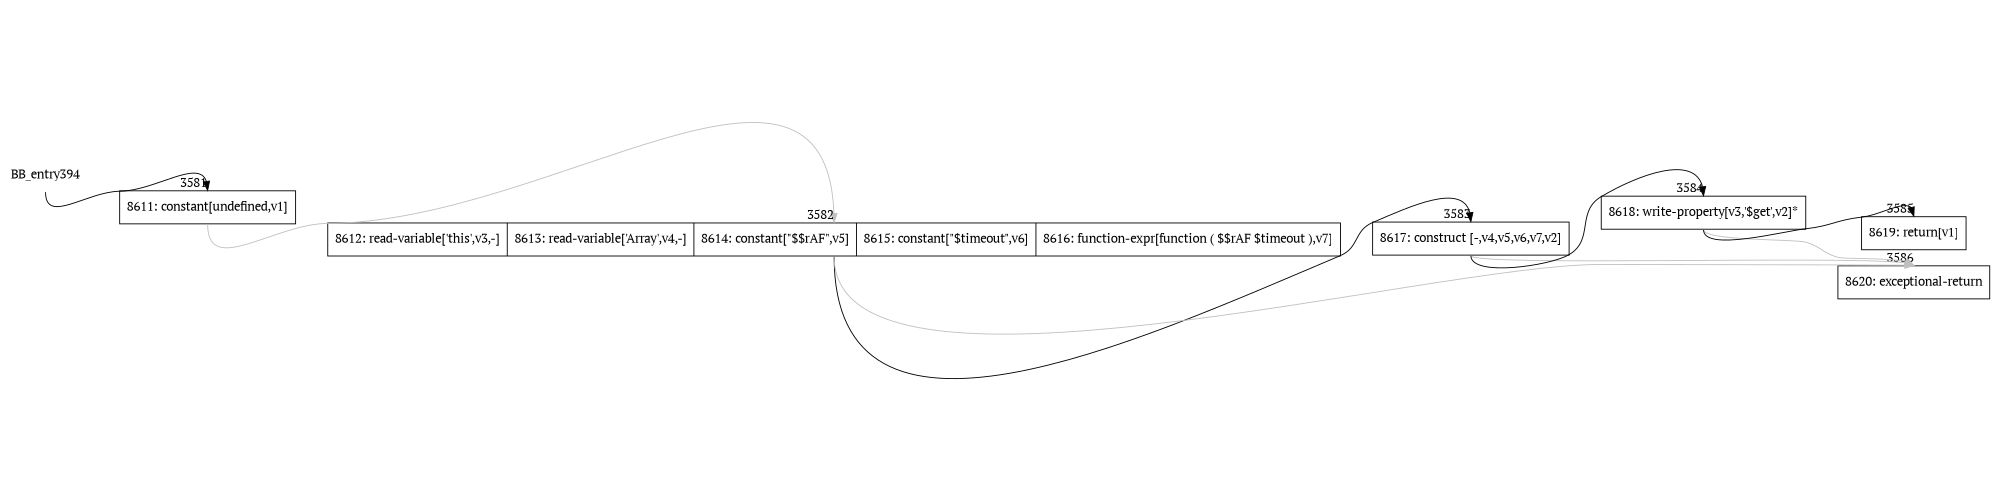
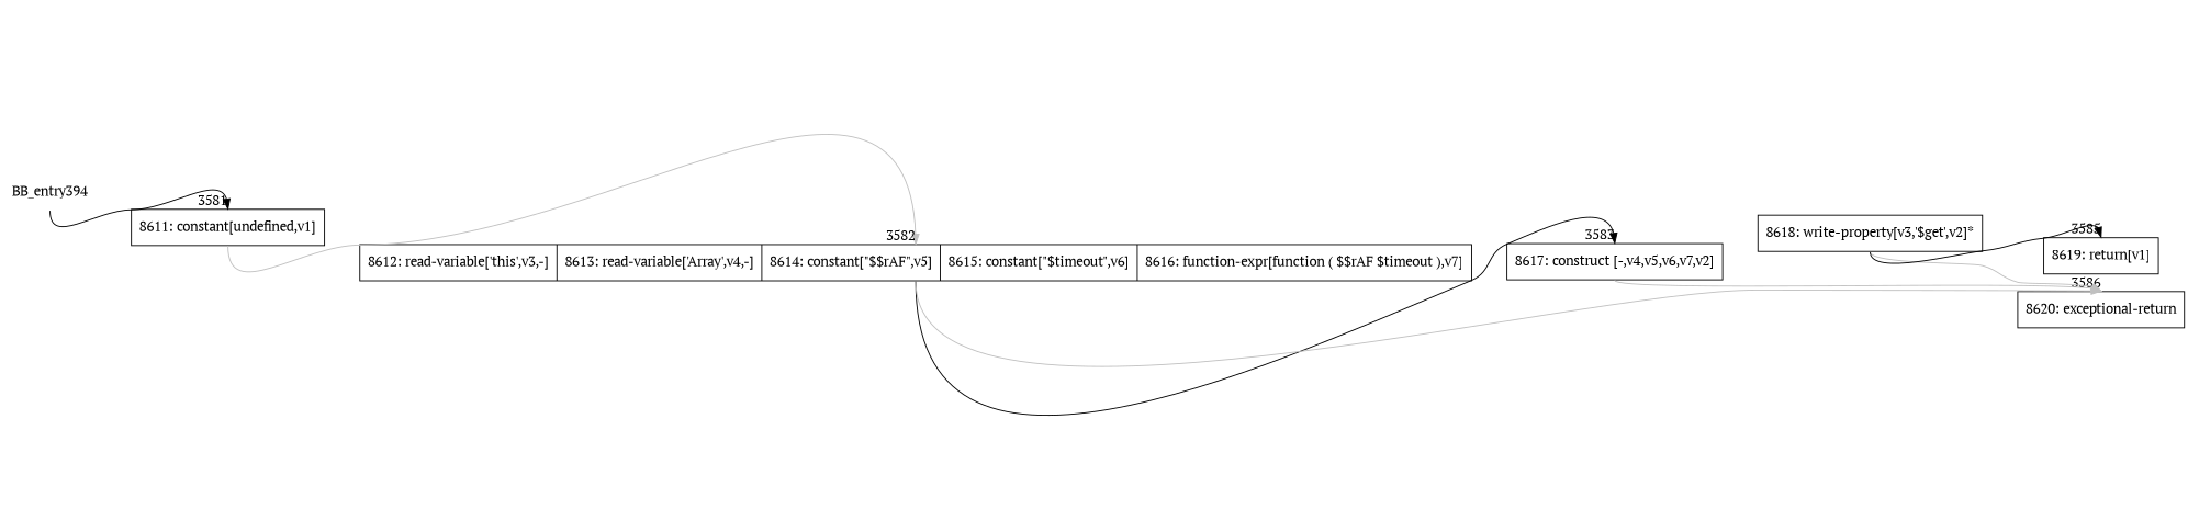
  digraph {
    fontname="PT Serif"
    rankdir=LR
    node [fontname="PT Serif" shape=record]
    edge [fontname="PT Serif" headport=n tailport=s]
    n1 [label=BB_entry394 shape=none]
    n2 [label="{8611: constant[undefined,v1]}"]
    n3 [label="{8612: read-variable['this',v3,-]|8613: read-variable['Array',v4,-]|8614: constant[\"$$rAF\",v5]|8615: constant[\"$timeout\",v6]|8616: function-expr[function ( $$rAF $timeout ),v7]}"]
    n4 [label="{8617: construct [-,v4,v5,v6,v7,v2]}"]
    n5 [label="{8620: exceptional-return}"]
    n6 [label="{8618: write-property[v3,'$get',v2]*}"]
    n7 [label="{8619: return[v1]}"]
    n1 -> n2 [headlabel="    3581"]
    n2 -> n3 [color=gray headlabel="      3582"]
    n3 -> n4 [headlabel="      3583"]
    n3 -> n5 [color=gray headlabel="      3586"]
    n4 -> n5 [color=gray]
-   n4 -> n6 [headlabel="      3584"]
    n6 -> n5 [color=gray]
    n6 -> n7 [headlabel="      3585"]
  }
